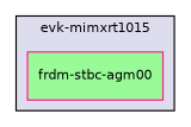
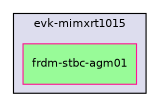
  digraph {
    compound=true
-   n1 [fillcolor=palegreen fontname=Helvetica fontsize=10 label="frdm-stbc-agm00" pencolor=black shape=box style=filled color=deeppink]
+   n1 [fillcolor=palegreen fontname=Helvetica fontsize=10 label="frdm-stbc-agm01" pencolor=black shape=box style=filled color=deeppink]
    subgraph cluster_1 {
      bgcolor="#ddddee"
      fontname=Helvetica
      fontsize=10
      label="evk-mimxrt1015"
      pencolor=black
      n1
    }
  }
